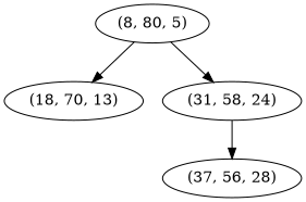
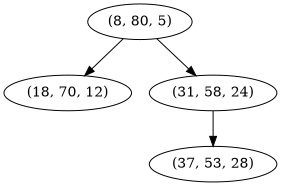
  digraph {
    "(8, 80, 5)"
-   "(18, 70, 13)"
+   "(18, 70, 13)" [label="(18, 70, 12)"]
    "(31, 58, 24)"
-   "(37, 53, 28)" [label="(37, 56, 28)"]
+   "(37, 53, 28)"
    "(8, 80, 5)" -> "(18, 70, 13)"
    "(8, 80, 5)" -> "(31, 58, 24)"
    "(31, 58, 24)" -> "(37, 53, 28)"
  }
